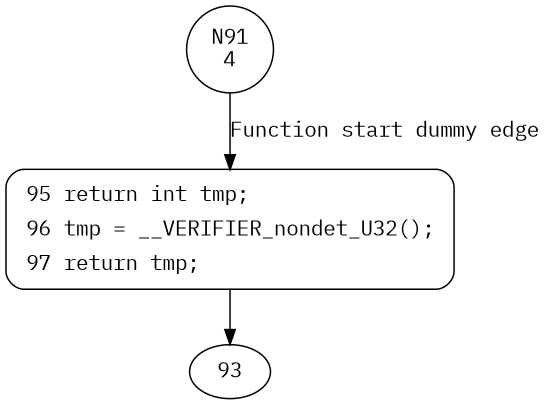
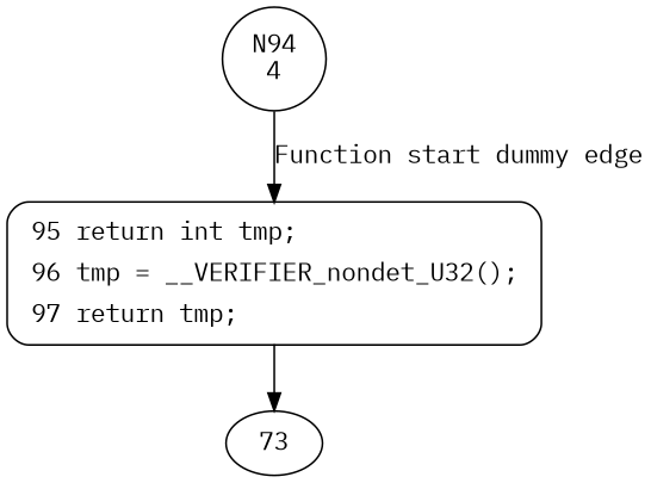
  digraph {
    fontname="IBM Plex Mono"
    node [fontname="IBM Plex Mono"]
    edge [fontname="IBM Plex Mono"]
-   n1 [label="N91\n4" shape=circle]
+   n1 [label="N94\n4" shape=circle]
    n2 [fillcolor=white label=<<table border="0" cellborder="0" cellpadding="3" bgcolor="white"><tr><td align="right">95</td><td align="left">return int tmp;</td></tr><tr><td align="right">96</td><td align="left">tmp = __VERIFIER_nondet_U32();</td></tr><tr><td align="right">97</td><td align="left">return tmp;</td></tr></table>> penwidth=1 shape=Mrecord style="filled,bold"]
-   93
+   93 [label=73]
    n1 -> n2 [label="Function start dummy edge"]
    n2 -> 93
  }
